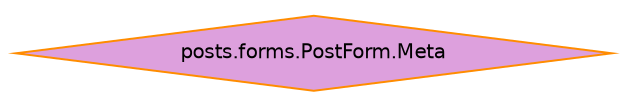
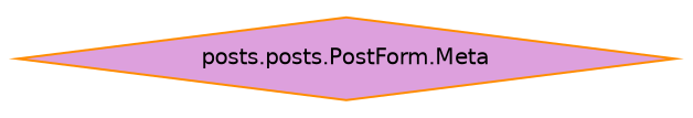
  digraph {
    rankdir=LR
-   n1 [color=darkorange fillcolor=plum fontname=Helvetica fontsize=10 height=0.2 label="posts.forms.PostForm.Meta" shape=diamond style=filled width=0.4]
+   n1 [color=darkorange fillcolor=plum fontname=Helvetica fontsize=10 height=0.2 label="posts.posts.PostForm.Meta" shape=diamond style=filled width=0.4]
  }
